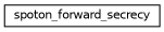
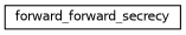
  digraph {
    rankdir=LR
-   n1 [color=black fillcolor=white fontname=Helvetica fontsize=10 height=0.2 label=spoton_forward_secrecy shape=record style=filled width=0.4]
+   n1 [color=black fillcolor=white fontname=Helvetica fontsize=10 height=0.2 label=forward_forward_secrecy shape=record style=filled width=0.4]
  }
